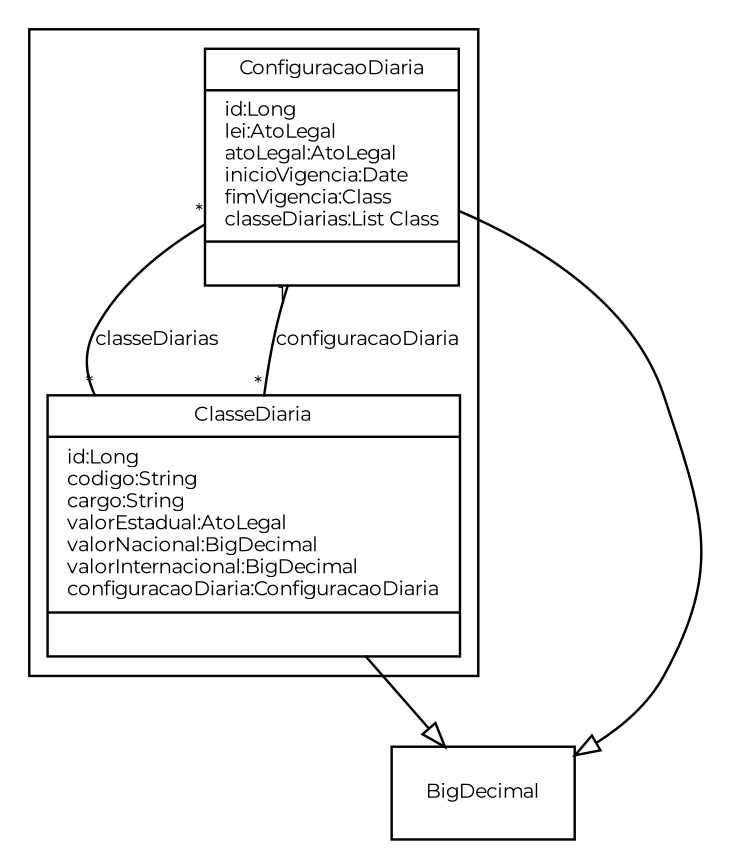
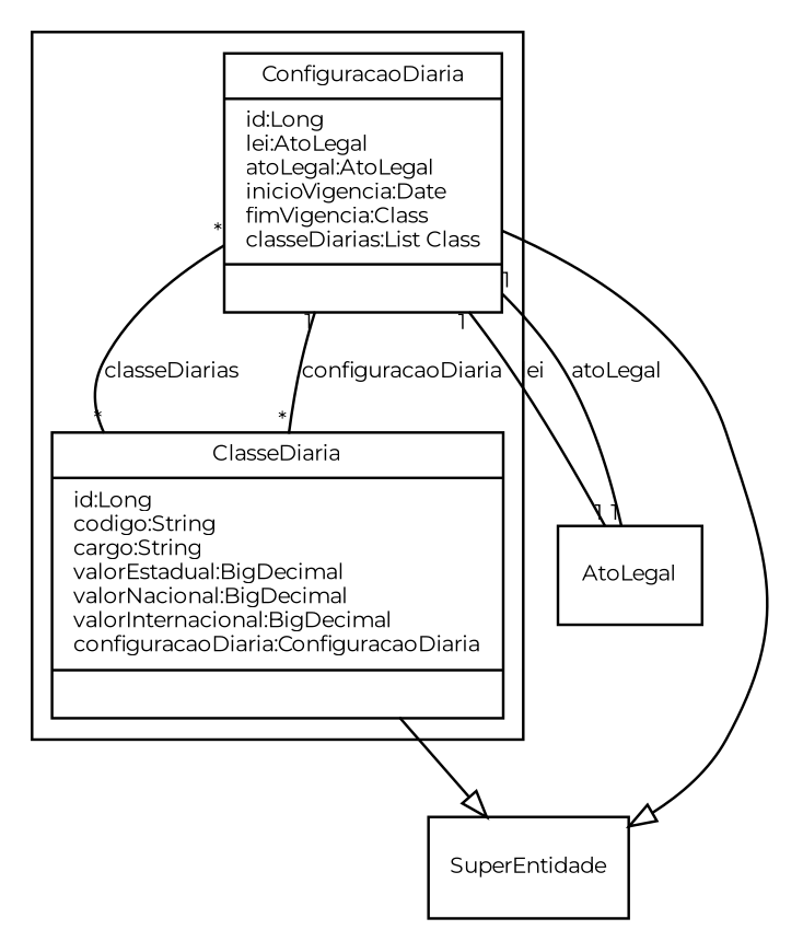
  digraph {
    fontname=Montserrat
    fontsize=8
    node [fontname=Montserrat fontsize=8 shape=record]
    edge [arrowhead=none fontname=Montserrat fontsize=8 headlabel=1]
    n1 [label="{ConfiguracaoDiaria|id:Long\llei:AtoLegal\latoLegal:AtoLegal\linicioVigencia:Date\lfimVigencia:Class\lclasseDiarias:List Class\l|\l}"]
-   n2 [label="{ClasseDiaria|id:Long\lcodigo:String\lcargo:String\lvalorEstadual:AtoLegal\lvalorNacional:BigDecimal\lvalorInternacional:BigDecimal\lconfiguracaoDiaria:ConfiguracaoDiaria\l|\l}"]
-   SuperEntidade [label=BigDecimal]
+   n2 [label="{ClasseDiaria|id:Long\lcodigo:String\lcargo:String\lvalorEstadual:BigDecimal\lvalorNacional:BigDecimal\lvalorInternacional:BigDecimal\lconfiguracaoDiaria:ConfiguracaoDiaria\l|\l}"]
+   AtoLegal
+   SuperEntidade
    subgraph cluster_1 {
      n1
      n2
    }
    n1 -> n2 [headlabel="*" label=classeDiarias taillabel="*"]
+   n1 -> AtoLegal [label=lei taillabel=1]
+   n1 -> AtoLegal [label=atoLegal taillabel=1]
    n1 -> SuperEntidade [arrowhead=empty headlabel=""]
    n2 -> n1 [label=configuracaoDiaria taillabel="*"]
    n2 -> SuperEntidade [arrowhead=empty headlabel=""]
  }
